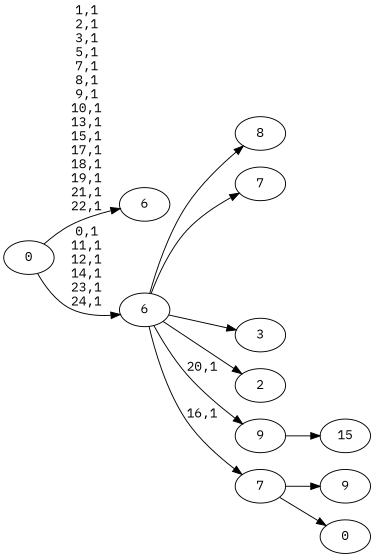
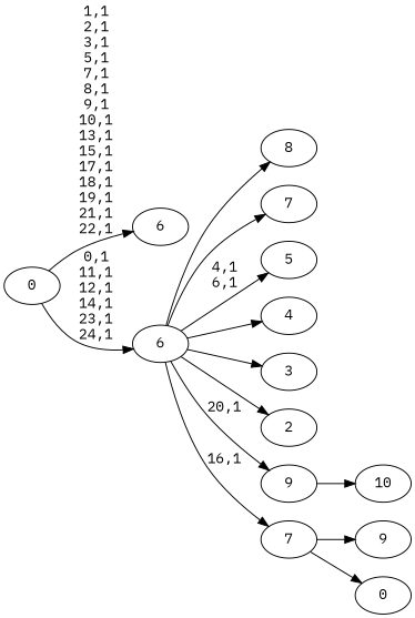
  digraph {
    fontname="IBM Plex Mono"
    rankdir=LR
    node [fontname="IBM Plex Mono"]
    edge [fontname="IBM Plex Mono"]
-   n1 [label=15]
+   n1 [label=10]
    n2 [label=9]
    n3 [label=8]
    n4 [label=7]
    n5 [label=6]
+   n6 [label=5]
+   n7 [label=4]
    n8 [label=3]
    n9 [label=2]
    9
    n11 [label=0]
    7
    6
    0
    9 -> n1
    7 -> n2
    7 -> n11
    6 -> n3
    6 -> n4
+   6 -> n6 [label="4,1\n6,1"]
+   6 -> n7
    6 -> n8
    6 -> n9
    6 -> 9 [label="20,1"]
    6 -> 7 [label="16,1"]
    0 -> n5 [label="1,1\n2,1\n3,1\n5,1\n7,1\n8,1\n9,1\n10,1\n13,1\n15,1\n17,1\n18,1\n19,1\n21,1\n22,1"]
    0 -> 6 [label="0,1\n11,1\n12,1\n14,1\n23,1\n24,1"]
  }
